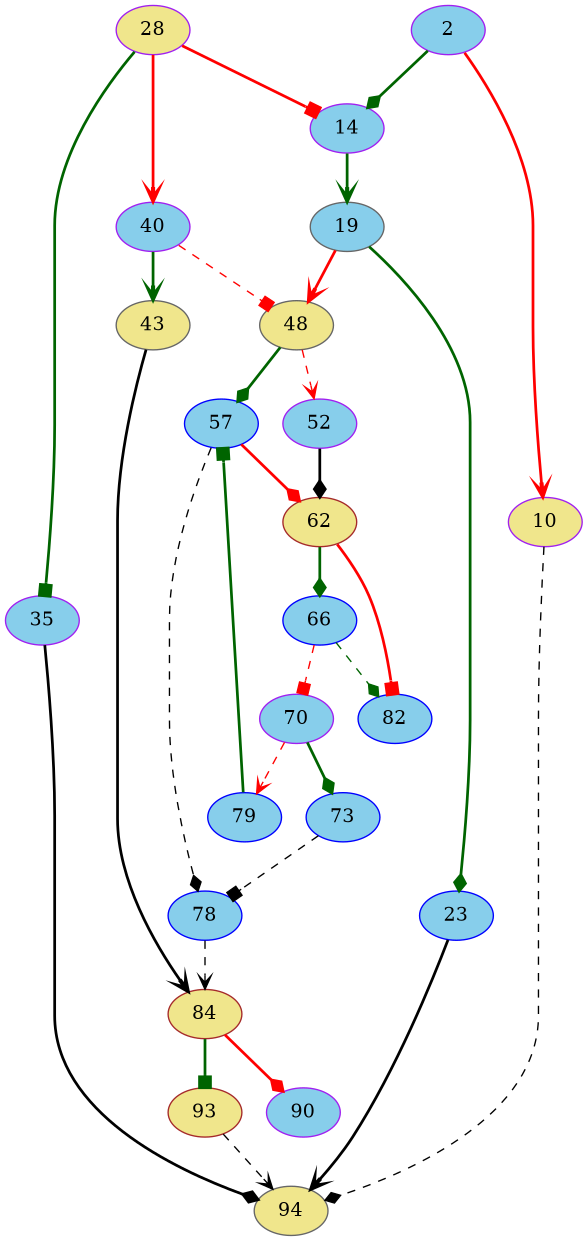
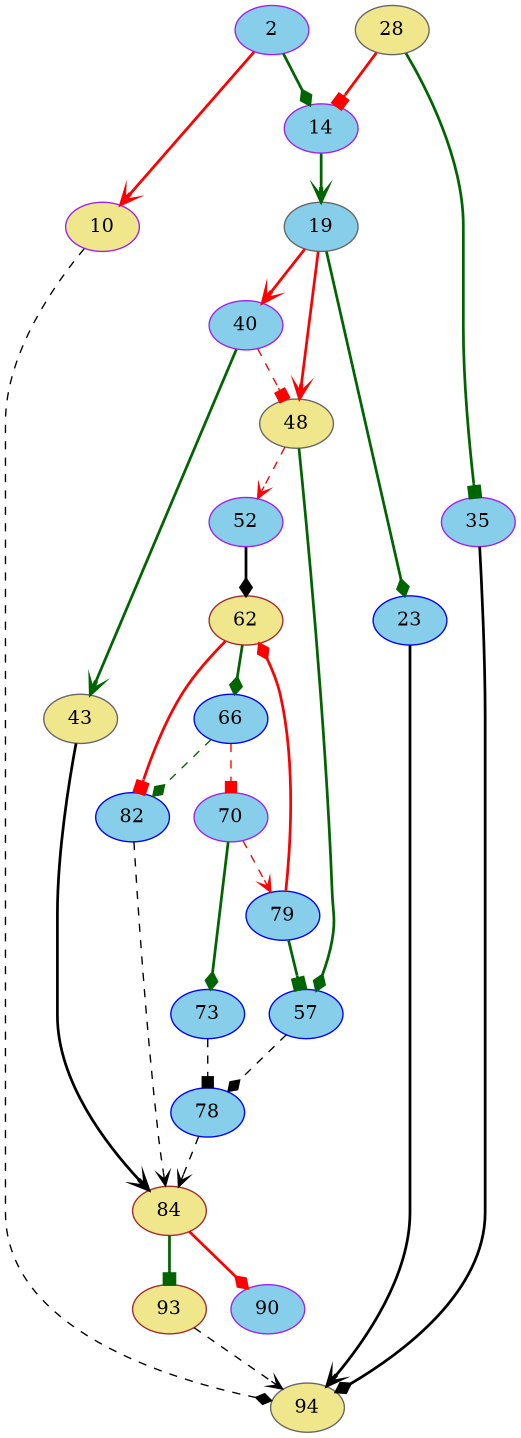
  strict digraph {
    node [color=purple fillcolor=skyblue style=filled]
    edge [arrowhead=diamond color=darkgreen cond=true style=bold]
    2 [entry=true]
    14
    10 [fillcolor=khaki]
    19 [color=gray40]
    94 [color=gray40 fillcolor=khaki]
    23 [color=blue]
    48 [color=gray40 fillcolor=khaki]
-   28 [fillcolor=khaki]
+   28 [color=gray40 fillcolor=khaki]
    35
    40
    57 [color=blue]
    52
    43 [color=gray40 fillcolor=khaki]
    78 [color=blue]
    62 [color=brown fillcolor=khaki]
    84 [color=brown fillcolor=khaki]
    93 [color=brown fillcolor=khaki]
    90
    66 [color=blue]
    82 [color=blue]
    70
    73 [color=blue]
    79 [color=blue]
    2 -> 14
    2 -> 10 [arrowhead=vee color=red cond=false]
    14 -> 19 [arrowhead=vee]
    10 -> 94 [style=dashed color="" cond=""]
    19 -> 23
    19 -> 48 [arrowhead=vee color=red cond=false]
    23 -> 94 [arrowhead=vee color="" cond=""]
    48 -> 57
    48 -> 52 [arrowhead=vee color=red cond=false style=dashed]
    28 -> 14 [arrowhead=box color=red cond=false]
    28 -> 35 [arrowhead=box]
-   28 -> 40 [arrowhead=vee color=red cond=false]
+   19 -> 40 [arrowhead=vee color=red cond=false]
    35 -> 94 [color="" cond=""]
    40 -> 48 [arrowhead=box color=red cond=false style=dashed]
    40 -> 43 [arrowhead=vee]
    57 -> 78 [style=dashed color="" cond=""]
    52 -> 62 [color="" cond=""]
    43 -> 84 [arrowhead=vee color="" cond=""]
    78 -> 84 [arrowhead=vee style=dashed color="" cond=""]
    62 -> 66
    62 -> 82 [arrowhead=box color=red cond=false]
    84 -> 93 [arrowhead=box]
    84 -> 90 [color=red cond=false]
    93 -> 94 [arrowhead=vee style=dashed color="" cond=""]
    66 -> 82 [style=dashed]
    66 -> 70 [arrowhead=box color=red cond=false style=dashed]
+   82 -> 84 [arrowhead=vee style=dashed color="" cond=""]
    70 -> 73
    70 -> 79 [arrowhead=vee color=red cond=false style=dashed]
    73 -> 78 [arrowhead=box style=dashed color="" cond=""]
    79 -> 57 [arrowhead=box]
-   57 -> 62 [color=red cond=false]
+   79 -> 62 [color=red cond=false]
  }
